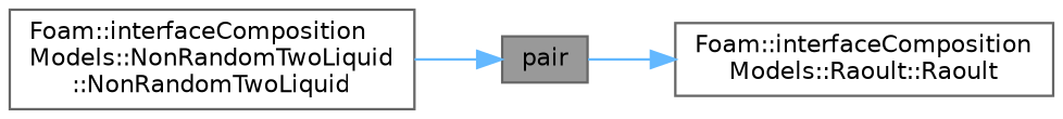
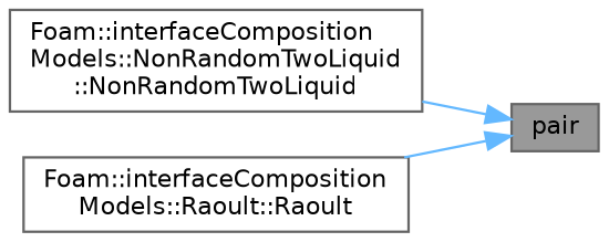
  digraph {
    rankdir=RL
    node [color=grey40 fillcolor=white fontname=Helvetica fontsize=10 shape=box style=filled]
    edge [color=steelblue1 dir=back fontname=Helvetica fontsize=10 labelfontname=Helvetica labelfontsize=10 style=solid]
    n1 [color=gray40 fillcolor=grey60 fontcolor=black height=0.2 label=pair width=0.4]
    n2 [height=0.2 label="Foam::interfaceComposition\lModels::NonRandomTwoLiquid\l::NonRandomTwoLiquid" width=0.4]
    n3 [height=0.2 label="Foam::interfaceComposition\lModels::Raoult::Raoult" width=0.4]
    n1 -> n2
-   n3 -> n1
+   n1 -> n3
  }
